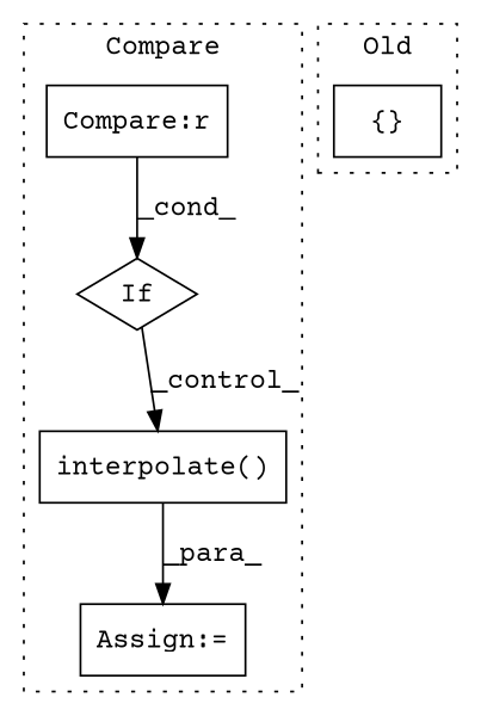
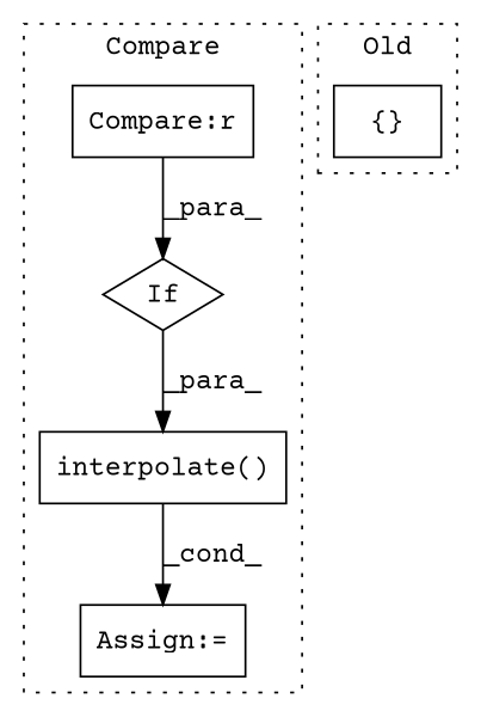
  digraph {
    fontname="Courier Prime"
    node [fontname="Courier Prime" l=3 shape=box]
    edge [fontname="Courier Prime"]
    n1 [a=75 l="14,53" label="interpolate()" s="2056,2071"]
    n2 [a=68 label="Assign:=" s=2053]
    n3 [a=96 label=If s=1800 shape=diamond]
    n4 [a=40 l=29 label="Compare:r" s=1803]
    n5 [a=59 l="2,1" label="{}" s="1263,1263"]
    subgraph cluster_1 {
      label=Compare
      style=dotted
      n1
      n2
      n3
      n4
    }
    subgraph cluster_2 {
      label=Old
      style=dotted
      n5
    }
-   n1 -> n2 [label=_para_]
-   n3 -> n1 [label=_control_]
-   n4 -> n3 [label=_cond_]
+   n1 -> n2 [label=_cond_]
+   n3 -> n1 [label=_para_]
+   n4 -> n3 [label=_para_]
  }
